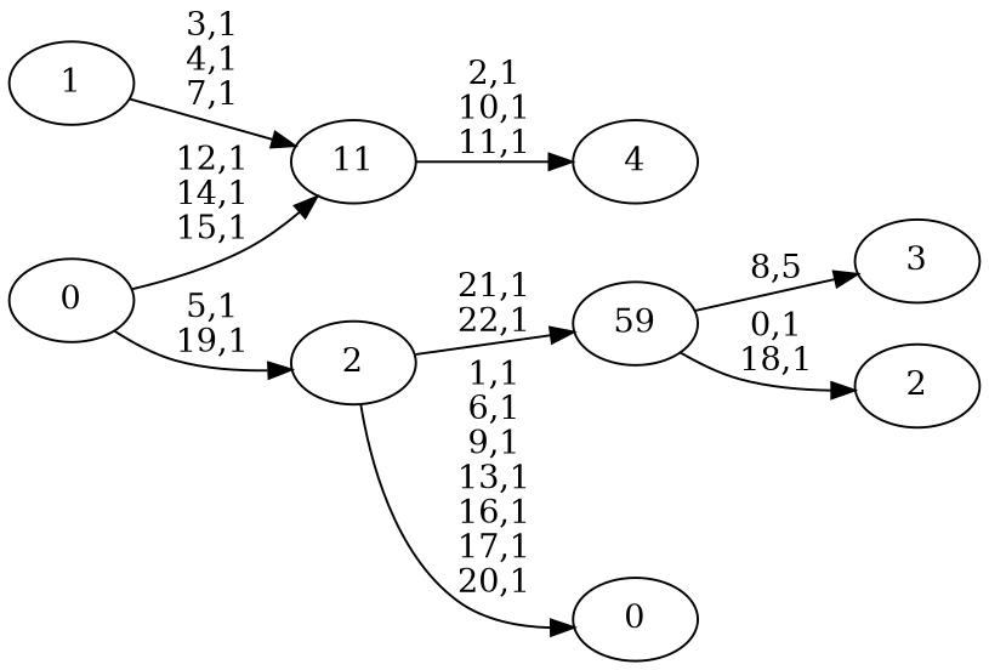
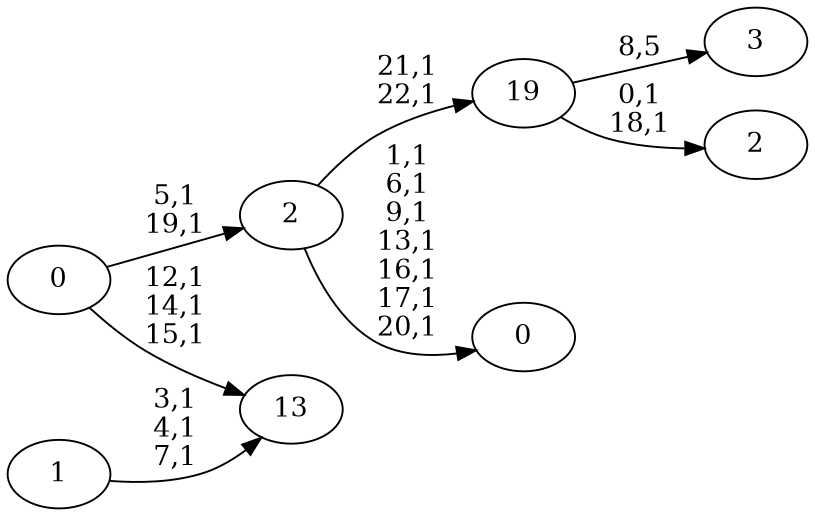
  digraph {
    rankdir=LR
-   n1 [label=4]
    n2 [label=3]
    n3 [label=2]
-   19 [label=59]
+   19
    n5 [label=1]
-   13 [label=11]
+   13
    n7 [label=0]
    2
    0
    19 -> n2 [label="8,5"]
    19 -> n3 [label="0,1\n18,1"]
    n5 -> 13 [label="3,1\n4,1\n7,1"]
-   13 -> n1 [label="2,1\n10,1\n11,1"]
    2 -> 19 [label="21,1\n22,1"]
    2 -> n7 [label="1,1\n6,1\n9,1\n13,1\n16,1\n17,1\n20,1"]
    0 -> 13 [label="12,1\n14,1\n15,1"]
    0 -> 2 [label="5,1\n19,1"]
  }
